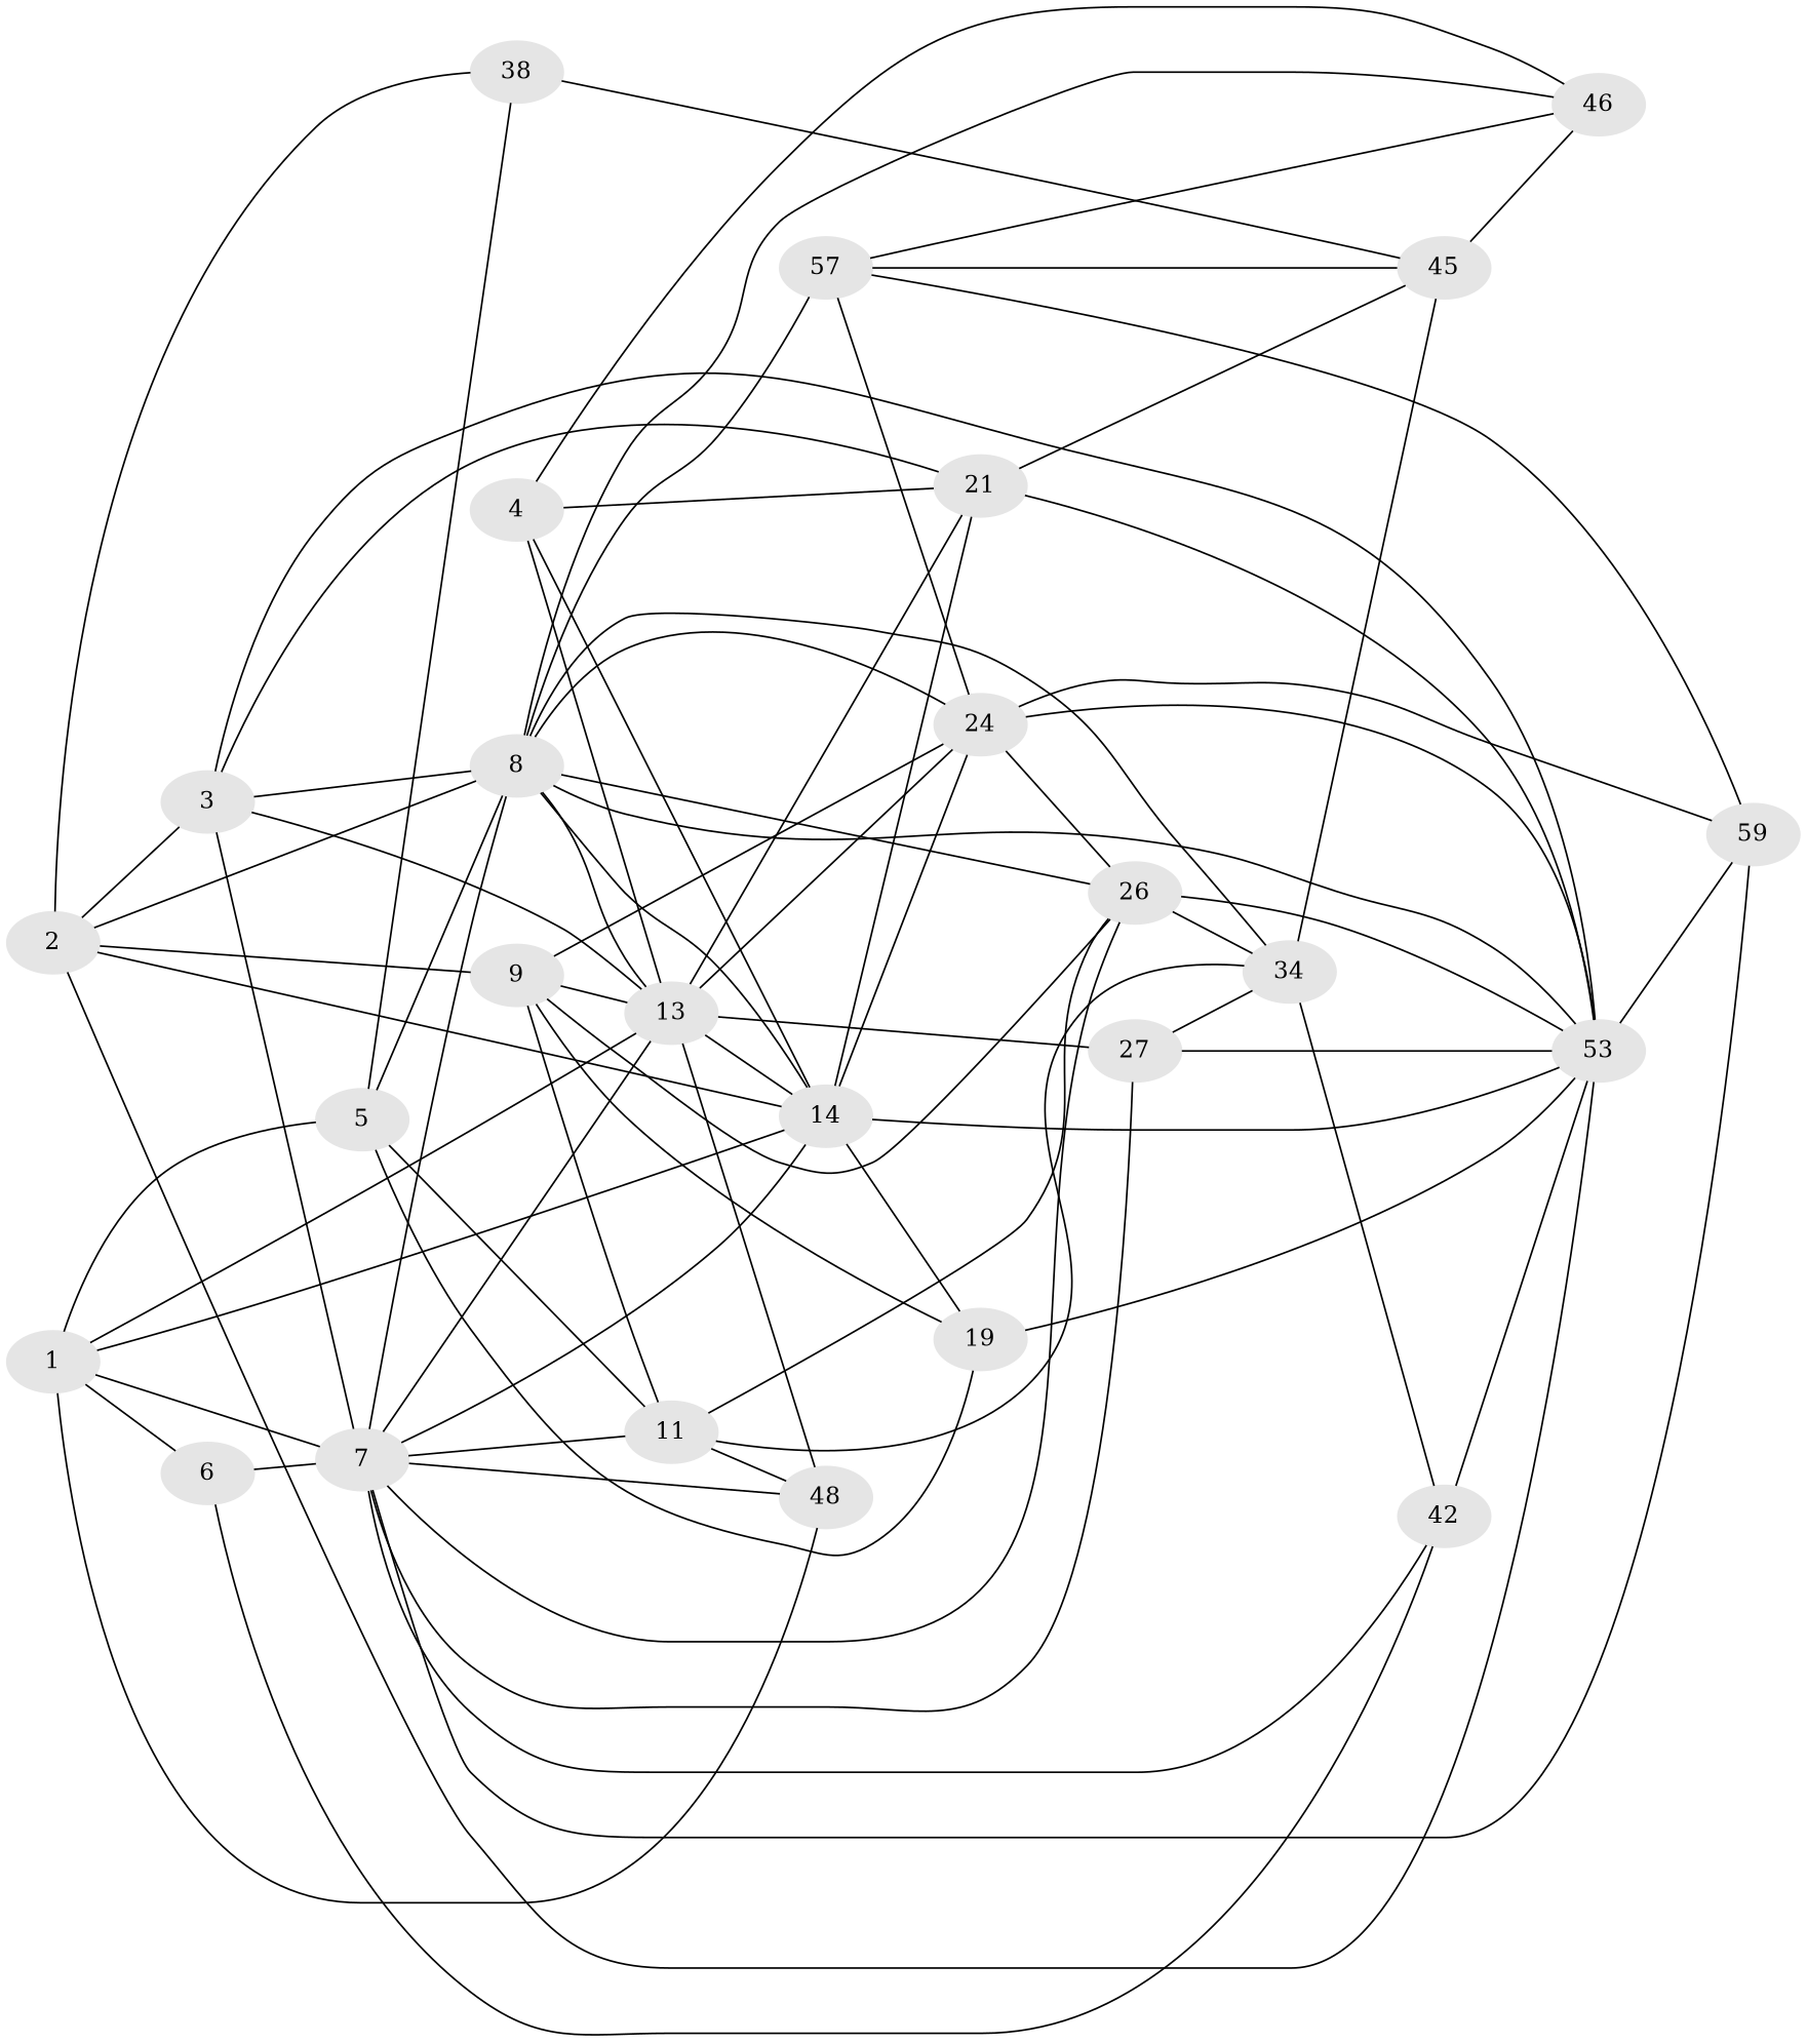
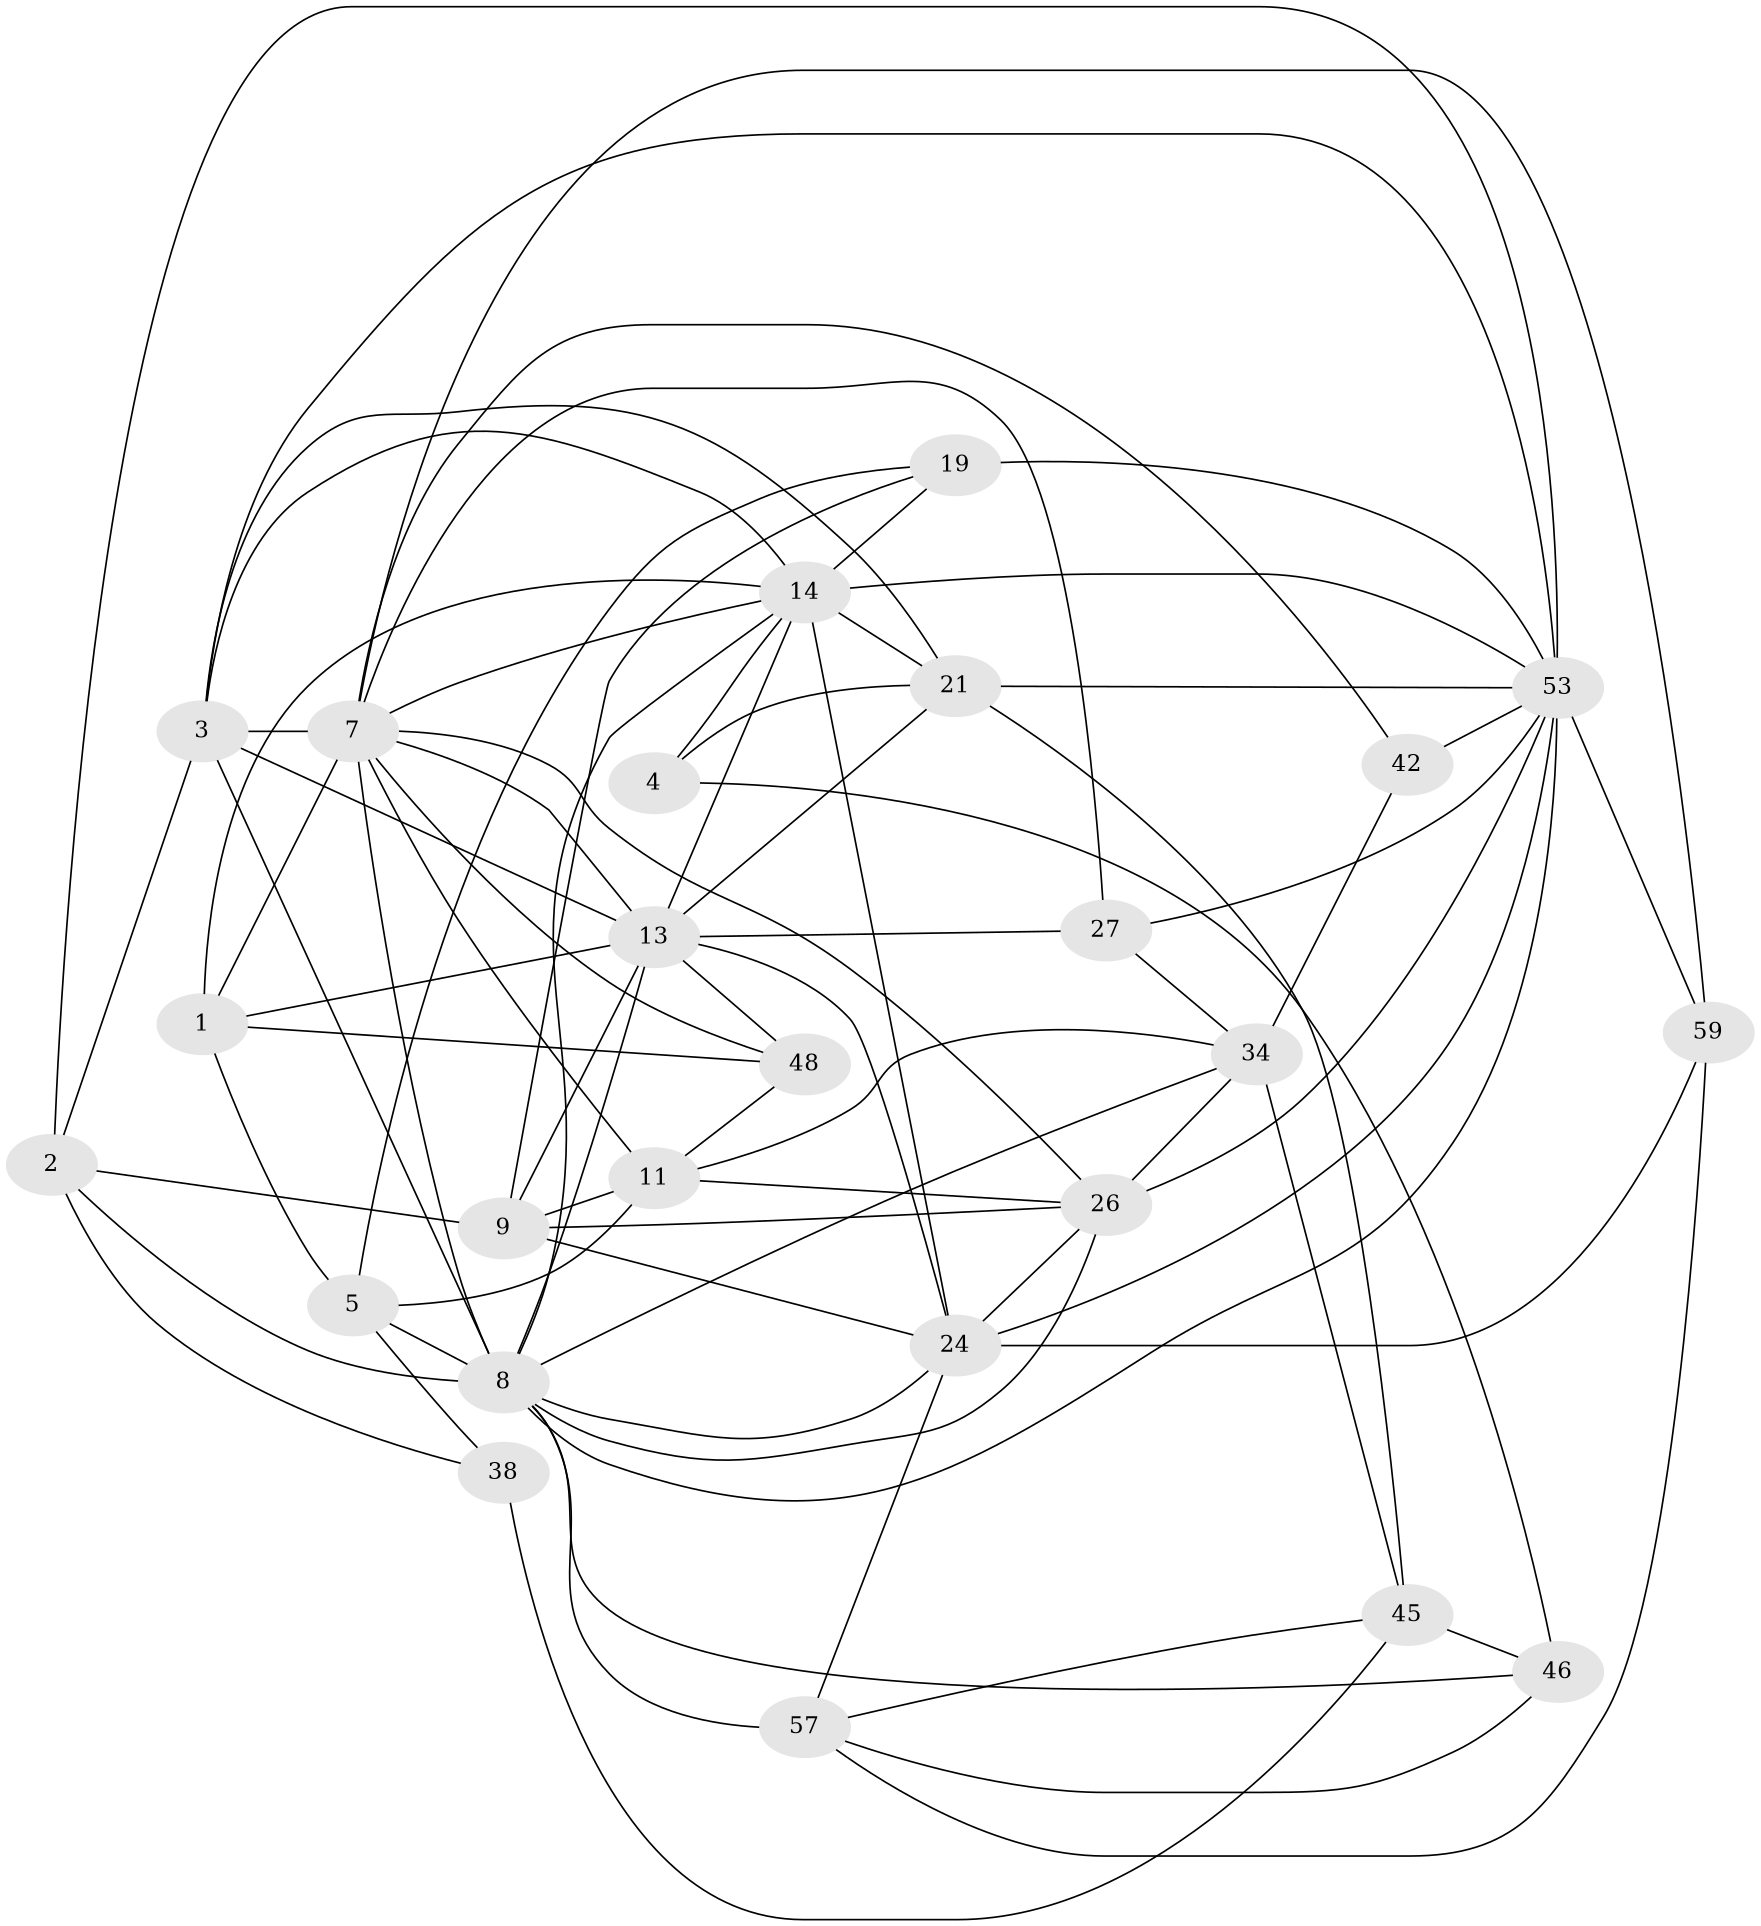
  graph {
    rankdir=LR
    node [color=gray90 style=filled]
    1 [super="+51"]
    5 [super="+31"]
-   6
    7 [super="+22+35"]
    13 [super="+15+44"]
    14 [super="+16"]
    48
    8 [super="+28+12+10"]
    38
    11 [super="+39"]
    19
    42
    26 [super="+40+33"]
    27
    59
    21 [super="+47"]
    24 [super="+25"]
    53 [super="+56+54"]
    2 [super="+20"]
    3 [super="+30"]
    9 [super="+36+62"]
    46
    n23 [label=57 super="+23"]
    34 [super="+43"]
    45 [super="+52"]
    4
    1 -- 5
-   1 -- 6
    1 -- 7
    1 -- 13
    1 -- 14
    1 -- 48
    5 -- 8
    5 -- 38 [weight=2]
    5 -- 11
    5 -- 19
-   6 -- 7
-   6 -- 42
    7 -- 13
    7 -- 14
    7 -- 48
    7 -- 8
    7 -- 11
    7 -- 42
    7 -- 26
    7 -- 27
    7 -- 59
    13 -- 14
    13 -- 48
    13 -- 27
    13 -- 21
    13 -- 24 [weight=2]
    14 -- 19
    14 -- 21
    14 -- 24
    14 -- 53 [weight=3]
    8 -- 13
    8 -- 14
    8 -- 26
    8 -- 24
    8 -- 53
    8 -- 46
    8 -- n23
    8 -- 34
    38 -- 45
    11 -- 48
    11 -- 26
    11 -- 34
    19 -- 53 [weight=2]
    42 -- 53
    26 -- 53
    26 -- 34
    27 -- 53
    27 -- 34
    21 -- 53
    21 -- 45
    24 -- 26
    24 -- 59
    24 -- 53 [weight=2]
    53 -- 59
-   2 -- 14
+   3 -- 14
    2 -- 8
    2 -- 38
    2 -- 53
    2 -- 3
    2 -- 9
    3 -- 7
    3 -- 13
    3 -- 8
    3 -- 21
    3 -- 53
    9 -- 13
    9 -- 11
    9 -- 19
    9 -- 26
    9 -- 24
    n23 -- 59
    n23 -- 24
    n23 -- 46
    n23 -- 45 [weight=2]
    34 -- 42
    34 -- 45
    45 -- 46
-   4 -- 13
    4 -- 14
    4 -- 21
    4 -- 46
  }
